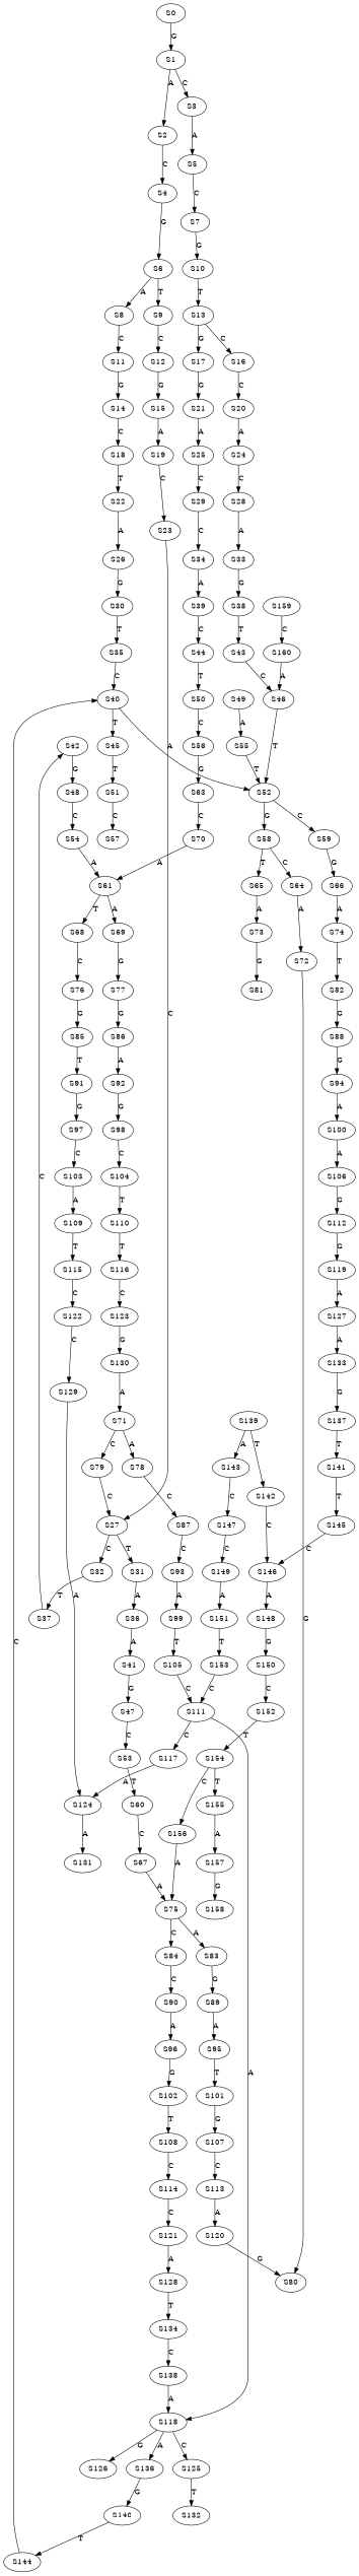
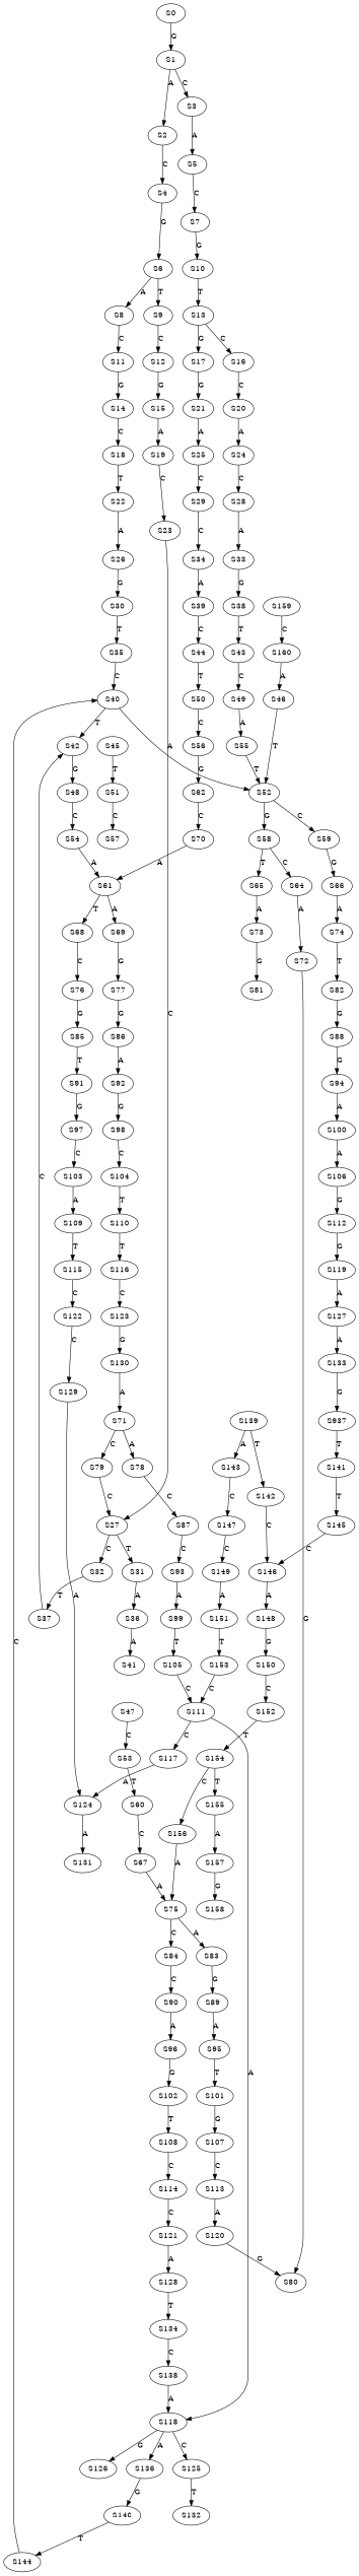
  strict digraph {
    S0
    S1
    S2
    S3
    S4
    S5
    S6
    S7
    S8
    S9
    S10
    S11
    S12
    S13
    S14
    S15
    S16
    S17
    S18
    S19
    S20
    S21
    S22
    S23
    S24
    S25
    S26
    S27
    S28
    S29
    S30
    S31
    S32
    S33
    S34
    S35
    S36
    S37
    S38
    S39
    S40
    S41
    S42
    S43
    S44
    S45
    S52
    S47
    S48
    S49
    S50
    S51
    S46
    S53
    S54
    S55
    S56
    S57
    S58
    S59
    S60
    S61
-   S62 [label=S63]
+   S62
    S64
    S65
    S66
    S67
    S68
    S69
    S70
    S72
    S73
    S74
    S75
    S76
    S77
    S71
    S78
    S79
    S80
    S81
    S82
    S83
    S84
    S85
    S86
    S87
    S88
    S89
    S90
    S91
    S92
    S93
    S94
    S95
    S96
    S97
    S98
    S99
    S100
    S101
    S102
    S103
    S104
    S105
    S106
    S107
    S108
    S109
    S110
    S111
    S112
    S113
    S114
    S115
    S116
    S117
    S118
    S119
    S120
    S121
    S122
    S123
    S124
    S125
    S126
    S136
    S127
    S128
    S129
    S130
    S131
    S132
    S133
    S134
-   S137
+   S137 [label=S937]
    S138
    S140
    S141
    S139
    S142
    S143
    S144
    S145
    S146
    S147
    S148
    S149
    S150
    S151
    S152
    S153
    S154
    S155
    S156
    S157
    S158
    S159
    S160
    S0 -> S1 [label=G]
    S1 -> S2 [label=A]
    S1 -> S3 [label=C]
    S2 -> S4 [label=C]
    S3 -> S5 [label=A]
    S4 -> S6 [label=G]
    S5 -> S7 [label=C]
    S6 -> S8 [label=A]
    S6 -> S9 [label=T]
    S7 -> S10 [label=G]
    S8 -> S11 [label=C]
    S9 -> S12 [label=C]
    S10 -> S13 [label=T]
    S11 -> S14 [label=G]
    S12 -> S15 [label=G]
    S13 -> S16 [label=C]
    S13 -> S17 [label=G]
    S14 -> S18 [label=C]
    S15 -> S19 [label=A]
    S16 -> S20 [label=C]
    S17 -> S21 [label=G]
    S18 -> S22 [label=T]
    S19 -> S23 [label=C]
    S20 -> S24 [label=A]
    S21 -> S25 [label=A]
    S22 -> S26 [label=A]
    S23 -> S27 [label=C]
    S24 -> S28 [label=C]
    S25 -> S29 [label=C]
    S26 -> S30 [label=G]
    S27 -> S31 [label=T]
    S27 -> S32 [label=C]
    S28 -> S33 [label=A]
    S29 -> S34 [label=C]
    S30 -> S35 [label=T]
    S31 -> S36 [label=A]
    S32 -> S37 [label=T]
    S33 -> S38 [label=G]
    S34 -> S39 [label=A]
    S35 -> S40 [label=C]
    S36 -> S41 [label=A]
    S37 -> S42 [label=C]
    S38 -> S43 [label=T]
    S39 -> S44 [label=C]
-   S40 -> S45 [label=T]
+   S40 -> S42 [label=T]
    S40 -> S52 [label=A]
-   S41 -> S47 [label=G]
    S42 -> S48 [label=G]
-   S43 -> S46 [label=C]
+   S43 -> S49 [label=C]
    S44 -> S50 [label=T]
    S45 -> S51 [label=T]
    S52 -> S58 [label=G]
    S52 -> S59 [label=C]
    S47 -> S53 [label=C]
    S48 -> S54 [label=C]
    S49 -> S55 [label=A]
    S50 -> S56 [label=C]
    S51 -> S57 [label=C]
    S46 -> S52 [label=T]
    S53 -> S60 [label=T]
    S54 -> S61 [label=A]
    S55 -> S52 [label=T]
    S56 -> S62 [label=G]
    S58 -> S64 [label=C]
    S58 -> S65 [label=T]
    S59 -> S66 [label=G]
    S60 -> S67 [label=C]
    S61 -> S68 [label=T]
    S61 -> S69 [label=A]
    S62 -> S70 [label=C]
    S64 -> S72 [label=A]
    S65 -> S73 [label=A]
    S66 -> S74 [label=A]
    S67 -> S75 [label=A]
    S68 -> S76 [label=C]
    S69 -> S77 [label=G]
    S70 -> S61 [label=A]
    S72 -> S80 [label=G]
    S73 -> S81 [label=G]
    S74 -> S82 [label=T]
    S75 -> S83 [label=A]
    S75 -> S84 [label=C]
    S76 -> S85 [label=G]
    S77 -> S86 [label=G]
    S71 -> S78 [label=A]
    S71 -> S79 [label=C]
    S78 -> S87 [label=C]
    S79 -> S27 [label=C]
    S82 -> S88 [label=G]
    S83 -> S89 [label=G]
    S84 -> S90 [label=C]
    S85 -> S91 [label=T]
    S86 -> S92 [label=A]
    S87 -> S93 [label=C]
    S88 -> S94 [label=G]
    S89 -> S95 [label=A]
    S90 -> S96 [label=A]
    S91 -> S97 [label=G]
    S92 -> S98 [label=G]
    S93 -> S99 [label=A]
    S94 -> S100 [label=A]
    S95 -> S101 [label=T]
    S96 -> S102 [label=G]
    S97 -> S103 [label=C]
    S98 -> S104 [label=C]
    S99 -> S105 [label=T]
    S100 -> S106 [label=A]
    S101 -> S107 [label=G]
    S102 -> S108 [label=T]
    S103 -> S109 [label=A]
    S104 -> S110 [label=T]
    S105 -> S111 [label=C]
    S106 -> S112 [label=G]
    S107 -> S113 [label=C]
    S108 -> S114 [label=C]
    S109 -> S115 [label=T]
    S110 -> S116 [label=T]
    S111 -> S117 [label=C]
    S111 -> S118 [label=A]
    S112 -> S119 [label=G]
    S113 -> S120 [label=A]
    S114 -> S121 [label=C]
    S115 -> S122 [label=C]
    S116 -> S123 [label=C]
    S117 -> S124 [label=A]
    S118 -> S125 [label=C]
    S118 -> S126 [label=G]
    S118 -> S136 [label=A]
    S119 -> S127 [label=A]
    S120 -> S80 [label=G]
    S121 -> S128 [label=A]
    S122 -> S129 [label=C]
    S123 -> S130 [label=G]
    S124 -> S131 [label=A]
    S125 -> S132 [label=T]
    S136 -> S140 [label=G]
    S127 -> S133 [label=A]
    S128 -> S134 [label=T]
    S129 -> S124 [label=A]
    S130 -> S71 [label=A]
    S133 -> S137 [label=G]
    S134 -> S138 [label=C]
    S137 -> S141 [label=T]
    S138 -> S118 [label=A]
    S140 -> S144 [label=T]
    S141 -> S145 [label=T]
    S139 -> S142 [label=T]
    S139 -> S143 [label=A]
    S142 -> S146 [label=C]
    S143 -> S147 [label=C]
    S144 -> S40 [label=C]
    S145 -> S146 [label=C]
    S146 -> S148 [label=A]
    S147 -> S149 [label=C]
    S148 -> S150 [label=G]
    S149 -> S151 [label=A]
    S150 -> S152 [label=C]
    S151 -> S153 [label=T]
    S152 -> S154 [label=T]
    S153 -> S111 [label=C]
    S154 -> S155 [label=T]
    S154 -> S156 [label=C]
    S155 -> S157 [label=A]
    S156 -> S75 [label=A]
    S157 -> S158 [label=G]
    S159 -> S160 [label=C]
    S160 -> S46 [label=A]
  }
